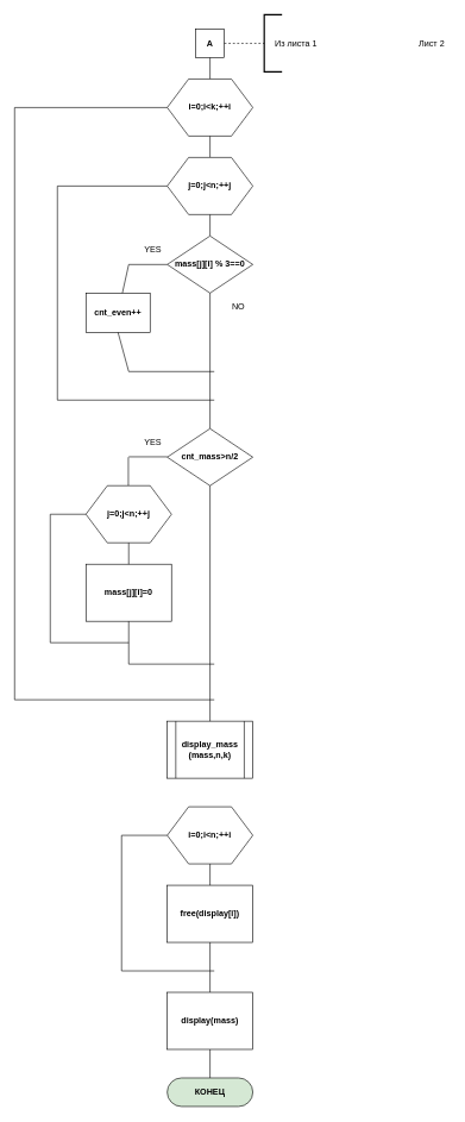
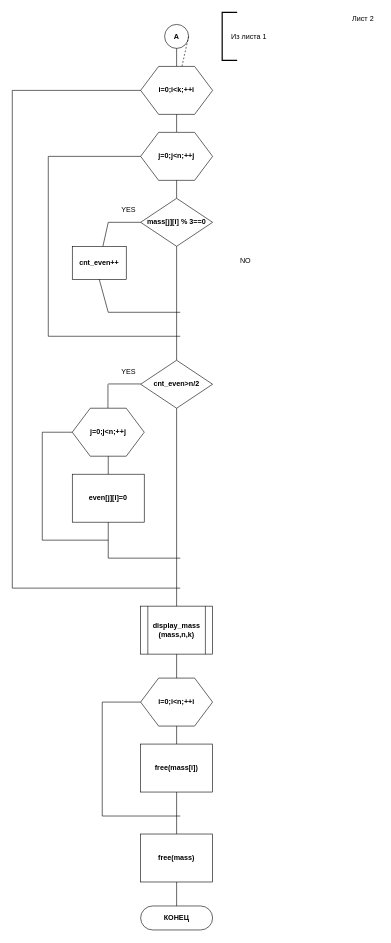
  <mxCell id="0" />
  <mxCell id="1" parent="0" />
- <mxCell id="2" value="&lt;b&gt;КОНЕЦ&lt;/b&gt;" style="rounded=1;whiteSpace=wrap;html=1;arcSize=50;fillColor=#d5e8d4;" vertex="1" parent="1"><mxGeometry x="234" y="1510" width="120" height="40" as="geometry" /></mxCell>
+ <mxCell id="2" value="&lt;b&gt;КОНЕЦ&lt;/b&gt;" style="rounded=1;whiteSpace=wrap;html=1;arcSize=50;" vertex="1" parent="1"><mxGeometry x="234" y="1510" width="120" height="40" as="geometry" /></mxCell>
  <mxCell id="3" value="" style="endArrow=none;html=1;" edge="1" parent="1"><mxGeometry width="50" height="50" relative="1" as="geometry"><mxPoint x="294" y="1510" as="sourcePoint" /><mxPoint x="294" y="1470" as="targetPoint" /></mxGeometry></mxCell>
- <mxCell id="4" value="&lt;b&gt;A&lt;/b&gt;" style="whiteSpace=wrap;html=1;aspect=fixed;rounded=0;" vertex="1" parent="1"><mxGeometry x="274" y="40" width="40" height="40" as="geometry" /></mxCell>
- <mxCell id="5" value="" style="endArrow=none;dashed=1;html=1;exitX=1;exitY=0.5;exitDx=0;exitDy=0;" edge="1" parent="1" source="4" target="6"><mxGeometry width="50" height="50" relative="1" as="geometry"><mxPoint x="396" y="-70" as="sourcePoint" /><mxPoint x="366" y="60" as="targetPoint" /></mxGeometry></mxCell>
+ <mxCell id="4" value="&lt;b&gt;A&lt;/b&gt;" style="ellipse;whiteSpace=wrap;html=1;aspect=fixed;" vertex="1" parent="1"><mxGeometry x="274" y="40" width="40" height="40" as="geometry" /></mxCell>
+ <mxCell id="5" value="" style="endArrow=none;dashed=1;html=1;exitX=1;exitY=0.5;exitDx=0;exitDy=0;" edge="1" parent="1" source="4" target="9"><mxGeometry width="50" height="50" relative="1" as="geometry"><mxPoint x="396" y="-70" as="sourcePoint" /><mxPoint x="366" y="60" as="targetPoint" /></mxGeometry></mxCell>
  <mxCell id="6" value="&amp;nbsp;&amp;nbsp;&amp;nbsp; Из листа 1" style="strokeWidth=2;html=1;shape=mxgraph.flowchart.annotation_1;align=left;pointerEvents=1;" vertex="1" parent="1"><mxGeometry x="370" y="20" width="25" height="80" as="geometry" /></mxCell>
- <mxCell id="7" value="Лист 2" style="text;html=1;strokeColor=none;fillColor=none;align=center;verticalAlign=middle;whiteSpace=wrap;rounded=0;" vertex="1" parent="1"><mxGeometry x="580" y="50" width="50" height="20" as="geometry" /></mxCell>
+ <mxCell id="7" value="Лист 2" style="text;html=1;strokeColor=none;fillColor=none;align=center;verticalAlign=middle;whiteSpace=wrap;rounded=0;" vertex="1" parent="1"><mxGeometry x="580" y="20" width="50" height="20" as="geometry" /></mxCell>
  <mxCell id="8" value="" style="endArrow=none;html=1;entryX=0.5;entryY=1;entryDx=0;entryDy=0;" edge="1" parent="1" target="4"><mxGeometry width="50" height="50" relative="1" as="geometry"><mxPoint x="294" y="110" as="sourcePoint" /><mxPoint x="320" y="390" as="targetPoint" /></mxGeometry></mxCell>
  <mxCell id="9" value="&lt;b&gt;i=0;i&amp;lt;k;++i&lt;/b&gt;" style="shape=hexagon;perimeter=hexagonPerimeter2;whiteSpace=wrap;html=1;" vertex="1" parent="1"><mxGeometry x="234" y="110" width="120" height="80" as="geometry" /></mxCell>
  <mxCell id="10" value="" style="endArrow=none;html=1;entryX=0.5;entryY=1;entryDx=0;entryDy=0;" edge="1" parent="1" target="9"><mxGeometry width="50" height="50" relative="1" as="geometry"><mxPoint x="294" y="220" as="sourcePoint" /><mxPoint x="320" y="380" as="targetPoint" /></mxGeometry></mxCell>
  <mxCell id="11" value="&lt;b&gt;j=0;j&amp;lt;n;++j&lt;/b&gt;" style="shape=hexagon;perimeter=hexagonPerimeter2;whiteSpace=wrap;html=1;" vertex="1" parent="1"><mxGeometry x="234" y="220" width="120" height="80" as="geometry" /></mxCell>
  <mxCell id="12" value="" style="endArrow=none;html=1;entryX=0.5;entryY=1;entryDx=0;entryDy=0;" edge="1" parent="1" target="11"><mxGeometry width="50" height="50" relative="1" as="geometry"><mxPoint x="294" y="330" as="sourcePoint" /><mxPoint x="260" y="410" as="targetPoint" /></mxGeometry></mxCell>
  <mxCell id="13" value="&lt;b&gt;mass[j][i] % 3==0&lt;/b&gt;" style="rhombus;whiteSpace=wrap;html=1;" vertex="1" parent="1"><mxGeometry x="234" y="330" width="120" height="80" as="geometry" /></mxCell>
  <mxCell id="14" value="" style="endArrow=none;html=1;entryX=0;entryY=0.5;entryDx=0;entryDy=0;" edge="1" parent="1" target="13"><mxGeometry width="50" height="50" relative="1" as="geometry"><mxPoint x="180" y="370" as="sourcePoint" /><mxPoint x="260" y="410" as="targetPoint" /></mxGeometry></mxCell>
  <mxCell id="15" value="&lt;b&gt;cnt_even++&lt;/b&gt;" style="rounded=0;whiteSpace=wrap;html=1;" vertex="1" parent="1"><mxGeometry x="120" y="410" width="90" height="55" as="geometry" /></mxCell>
  <mxCell id="16" value="" style="endArrow=none;html=1;" edge="1" parent="1" source="15"><mxGeometry width="50" height="50" relative="1" as="geometry"><mxPoint x="210" y="460" as="sourcePoint" /><mxPoint x="180" y="370" as="targetPoint" /></mxGeometry></mxCell>
  <mxCell id="17" value="YES" style="text;html=1;strokeColor=none;fillColor=none;align=center;verticalAlign=middle;whiteSpace=wrap;rounded=0;" vertex="1" parent="1"><mxGeometry x="194" y="340" width="40" height="20" as="geometry" /></mxCell>
  <mxCell id="18" value="" style="endArrow=none;html=1;entryX=0.5;entryY=1;entryDx=0;entryDy=0;" edge="1" parent="1" target="13"><mxGeometry width="50" height="50" relative="1" as="geometry"><mxPoint x="294" y="600" as="sourcePoint" /><mxPoint x="260" y="420" as="targetPoint" /></mxGeometry></mxCell>
  <mxCell id="19" value="" style="endArrow=none;html=1;entryX=0.5;entryY=1;entryDx=0;entryDy=0;" edge="1" parent="1" target="15"><mxGeometry width="50" height="50" relative="1" as="geometry"><mxPoint x="180" y="520" as="sourcePoint" /><mxPoint x="260" y="420" as="targetPoint" /></mxGeometry></mxCell>
  <mxCell id="20" value="" style="endArrow=none;html=1;" edge="1" parent="1"><mxGeometry width="50" height="50" relative="1" as="geometry"><mxPoint x="180" y="520" as="sourcePoint" /><mxPoint x="300" y="520" as="targetPoint" /></mxGeometry></mxCell>
  <mxCell id="21" value="" style="endArrow=none;html=1;entryX=0;entryY=0.5;entryDx=0;entryDy=0;" edge="1" parent="1" target="11"><mxGeometry width="50" height="50" relative="1" as="geometry"><mxPoint x="80" y="260" as="sourcePoint" /><mxPoint x="260" y="420" as="targetPoint" /></mxGeometry></mxCell>
  <mxCell id="22" value="" style="endArrow=none;html=1;" edge="1" parent="1"><mxGeometry width="50" height="50" relative="1" as="geometry"><mxPoint x="80" y="560" as="sourcePoint" /><mxPoint x="80" y="260" as="targetPoint" /></mxGeometry></mxCell>
  <mxCell id="23" value="" style="endArrow=none;html=1;" edge="1" parent="1"><mxGeometry width="50" height="50" relative="1" as="geometry"><mxPoint x="80" y="560" as="sourcePoint" /><mxPoint x="300" y="560" as="targetPoint" /></mxGeometry></mxCell>
- <mxCell id="24" value="NO" style="text;html=1;strokeColor=none;fillColor=none;align=center;verticalAlign=middle;whiteSpace=wrap;rounded=0;" vertex="1" parent="1"><mxGeometry x="314" y="420" width="40" height="20" as="geometry" /></mxCell>
- <mxCell id="25" value="&lt;b&gt;cnt_mass&amp;gt;n/2&lt;/b&gt;" style="rhombus;whiteSpace=wrap;html=1;" vertex="1" parent="1"><mxGeometry x="234" y="600" width="120" height="80" as="geometry" /></mxCell>
+ <mxCell id="24" value="NO" style="text;html=1;strokeColor=none;fillColor=none;align=center;verticalAlign=middle;whiteSpace=wrap;rounded=0;" vertex="1" parent="1"><mxGeometry x="389" y="425" width="40" height="20" as="geometry" /></mxCell>
+ <mxCell id="25" value="&lt;b&gt;cnt_even&amp;gt;n/2&lt;/b&gt;" style="rhombus;whiteSpace=wrap;html=1;" vertex="1" parent="1"><mxGeometry x="234" y="600" width="120" height="80" as="geometry" /></mxCell>
  <mxCell id="26" value="" style="endArrow=none;html=1;entryX=0;entryY=0.5;entryDx=0;entryDy=0;" edge="1" parent="1"><mxGeometry width="50" height="50" relative="1" as="geometry"><mxPoint x="180" y="639.5" as="sourcePoint" /><mxPoint x="234" y="639.5" as="targetPoint" /></mxGeometry></mxCell>
  <mxCell id="27" value="YES" style="text;html=1;strokeColor=none;fillColor=none;align=center;verticalAlign=middle;whiteSpace=wrap;rounded=0;" vertex="1" parent="1"><mxGeometry x="194" y="610" width="40" height="20" as="geometry" /></mxCell>
  <mxCell id="28" value="" style="endArrow=none;html=1;" edge="1" parent="1"><mxGeometry width="50" height="50" relative="1" as="geometry"><mxPoint x="179.5" y="680" as="sourcePoint" /><mxPoint x="179.5" y="640" as="targetPoint" /></mxGeometry></mxCell>
  <mxCell id="29" value="&lt;b&gt;j=0;j&amp;lt;n;++j&lt;/b&gt;" style="shape=hexagon;perimeter=hexagonPerimeter2;whiteSpace=wrap;html=1;" vertex="1" parent="1"><mxGeometry x="120" y="680" width="120" height="80" as="geometry" /></mxCell>
  <mxCell id="30" value="" style="endArrow=none;html=1;entryX=0.5;entryY=1;entryDx=0;entryDy=0;" edge="1" parent="1" target="25"><mxGeometry width="50" height="50" relative="1" as="geometry"><mxPoint x="294" y="1020" as="sourcePoint" /><mxPoint x="260" y="690" as="targetPoint" /></mxGeometry></mxCell>
  <mxCell id="31" value="" style="endArrow=none;html=1;exitX=0.5;exitY=1;exitDx=0;exitDy=0;" edge="1" parent="1" source="29"><mxGeometry width="50" height="50" relative="1" as="geometry"><mxPoint x="210" y="740" as="sourcePoint" /><mxPoint x="180" y="800" as="targetPoint" /></mxGeometry></mxCell>
- <mxCell id="32" value="&lt;b&gt;mass[j][i]=0&lt;/b&gt;" style="rounded=0;whiteSpace=wrap;html=1;" vertex="1" parent="1"><mxGeometry x="120" y="790" width="120" height="80" as="geometry" /></mxCell>
+ <mxCell id="32" value="&lt;b&gt;even[j][i]=0&lt;/b&gt;" style="rounded=0;whiteSpace=wrap;html=1;" vertex="1" parent="1"><mxGeometry x="120" y="790" width="120" height="80" as="geometry" /></mxCell>
  <mxCell id="33" value="" style="endArrow=none;html=1;exitX=0.5;exitY=1;exitDx=0;exitDy=0;" edge="1" parent="1" source="32"><mxGeometry width="50" height="50" relative="1" as="geometry"><mxPoint x="210" y="860" as="sourcePoint" /><mxPoint x="180" y="930" as="targetPoint" /></mxGeometry></mxCell>
  <mxCell id="34" value="" style="endArrow=none;html=1;entryX=0;entryY=0.5;entryDx=0;entryDy=0;" edge="1" parent="1" target="29"><mxGeometry width="50" height="50" relative="1" as="geometry"><mxPoint x="70" y="720" as="sourcePoint" /><mxPoint x="260" y="810" as="targetPoint" /></mxGeometry></mxCell>
  <mxCell id="35" value="" style="endArrow=none;html=1;" edge="1" parent="1"><mxGeometry width="50" height="50" relative="1" as="geometry"><mxPoint x="70" y="900" as="sourcePoint" /><mxPoint x="70" y="720" as="targetPoint" /></mxGeometry></mxCell>
  <mxCell id="36" value="" style="endArrow=none;html=1;" edge="1" parent="1"><mxGeometry width="50" height="50" relative="1" as="geometry"><mxPoint x="70" y="900" as="sourcePoint" /><mxPoint x="180" y="900" as="targetPoint" /></mxGeometry></mxCell>
  <mxCell id="37" value="" style="endArrow=none;html=1;" edge="1" parent="1"><mxGeometry width="50" height="50" relative="1" as="geometry"><mxPoint x="180" y="930" as="sourcePoint" /><mxPoint x="300" y="930" as="targetPoint" /></mxGeometry></mxCell>
  <mxCell id="38" value="" style="endArrow=none;html=1;entryX=0;entryY=0.5;entryDx=0;entryDy=0;" edge="1" parent="1" target="9"><mxGeometry width="50" height="50" relative="1" as="geometry"><mxPoint x="20" y="150" as="sourcePoint" /><mxPoint x="260" y="490" as="targetPoint" /></mxGeometry></mxCell>
  <mxCell id="39" value="" style="endArrow=none;html=1;" edge="1" parent="1"><mxGeometry width="50" height="50" relative="1" as="geometry"><mxPoint x="20" y="980" as="sourcePoint" /><mxPoint x="20" y="150" as="targetPoint" /></mxGeometry></mxCell>
  <mxCell id="40" value="" style="endArrow=none;html=1;" edge="1" parent="1"><mxGeometry width="50" height="50" relative="1" as="geometry"><mxPoint x="300" y="980" as="sourcePoint" /><mxPoint x="20" y="980" as="targetPoint" /></mxGeometry></mxCell>
  <mxCell id="41" value="&lt;div&gt;&lt;b&gt;display_mass&lt;/b&gt;&lt;/div&gt;&lt;div&gt;&lt;b&gt;(mass,n,k)&lt;/b&gt;&lt;/div&gt;" style="shape=process;whiteSpace=wrap;html=1;backgroundOutline=1;" vertex="1" parent="1"><mxGeometry x="234" y="1010" width="120" height="80" as="geometry" /></mxCell>
  <mxCell id="42" value="&lt;b&gt;i=0;i&amp;lt;n;++i&lt;/b&gt;" style="shape=hexagon;perimeter=hexagonPerimeter2;whiteSpace=wrap;html=1;" vertex="1" parent="1"><mxGeometry x="234" y="1130" width="120" height="80" as="geometry" /></mxCell>
- <mxCell id="44" value="&lt;b&gt;free(display[i])&lt;/b&gt;" style="rounded=0;whiteSpace=wrap;html=1;" vertex="1" parent="1"><mxGeometry x="234" y="1240" width="120" height="80" as="geometry" /></mxCell>
+ <mxCell id="43" value="" style="endArrow=none;html=1;entryX=0.5;entryY=1;entryDx=0;entryDy=0;exitX=0.5;exitY=0;exitDx=0;exitDy=0;" edge="1" parent="1" source="42" target="41"><mxGeometry width="50" height="50" relative="1" as="geometry"><mxPoint x="210" y="1040" as="sourcePoint" /><mxPoint x="260" y="990" as="targetPoint" /></mxGeometry></mxCell>
+ <mxCell id="44" value="&lt;b&gt;free(mass[i])&lt;/b&gt;" style="rounded=0;whiteSpace=wrap;html=1;" vertex="1" parent="1"><mxGeometry x="234" y="1240" width="120" height="80" as="geometry" /></mxCell>
  <mxCell id="45" value="" style="endArrow=none;html=1;entryX=0.5;entryY=1;entryDx=0;entryDy=0;exitX=0.5;exitY=0;exitDx=0;exitDy=0;" edge="1" parent="1" source="44" target="42"><mxGeometry width="50" height="50" relative="1" as="geometry"><mxPoint x="160" y="1230" as="sourcePoint" /><mxPoint x="210" y="1180" as="targetPoint" /></mxGeometry></mxCell>
  <mxCell id="46" value="" style="endArrow=none;html=1;entryX=0.5;entryY=1;entryDx=0;entryDy=0;" edge="1" parent="1" target="44"><mxGeometry width="50" height="50" relative="1" as="geometry"><mxPoint x="294" y="1390" as="sourcePoint" /><mxPoint x="210" y="1180" as="targetPoint" /></mxGeometry></mxCell>
  <mxCell id="47" value="" style="endArrow=none;html=1;entryX=0;entryY=0.5;entryDx=0;entryDy=0;" edge="1" parent="1" target="42"><mxGeometry width="50" height="50" relative="1" as="geometry"><mxPoint x="170" y="1170" as="sourcePoint" /><mxPoint x="210" y="1180" as="targetPoint" /></mxGeometry></mxCell>
  <mxCell id="48" value="" style="endArrow=none;html=1;" edge="1" parent="1"><mxGeometry width="50" height="50" relative="1" as="geometry"><mxPoint x="170" y="1360" as="sourcePoint" /><mxPoint x="170" y="1170" as="targetPoint" /></mxGeometry></mxCell>
  <mxCell id="49" value="" style="endArrow=none;html=1;" edge="1" parent="1"><mxGeometry width="50" height="50" relative="1" as="geometry"><mxPoint x="170" y="1360" as="sourcePoint" /><mxPoint x="300" y="1360" as="targetPoint" /></mxGeometry></mxCell>
- <mxCell id="50" value="&lt;b&gt;display(mass)&lt;/b&gt;" style="rounded=0;whiteSpace=wrap;html=1;" vertex="1" parent="1"><mxGeometry x="234" y="1390" width="120" height="80" as="geometry" /></mxCell>
+ <mxCell id="50" value="&lt;b&gt;free(mass)&lt;/b&gt;" style="rounded=0;whiteSpace=wrap;html=1;" vertex="1" parent="1"><mxGeometry x="234" y="1390" width="120" height="80" as="geometry" /></mxCell>
